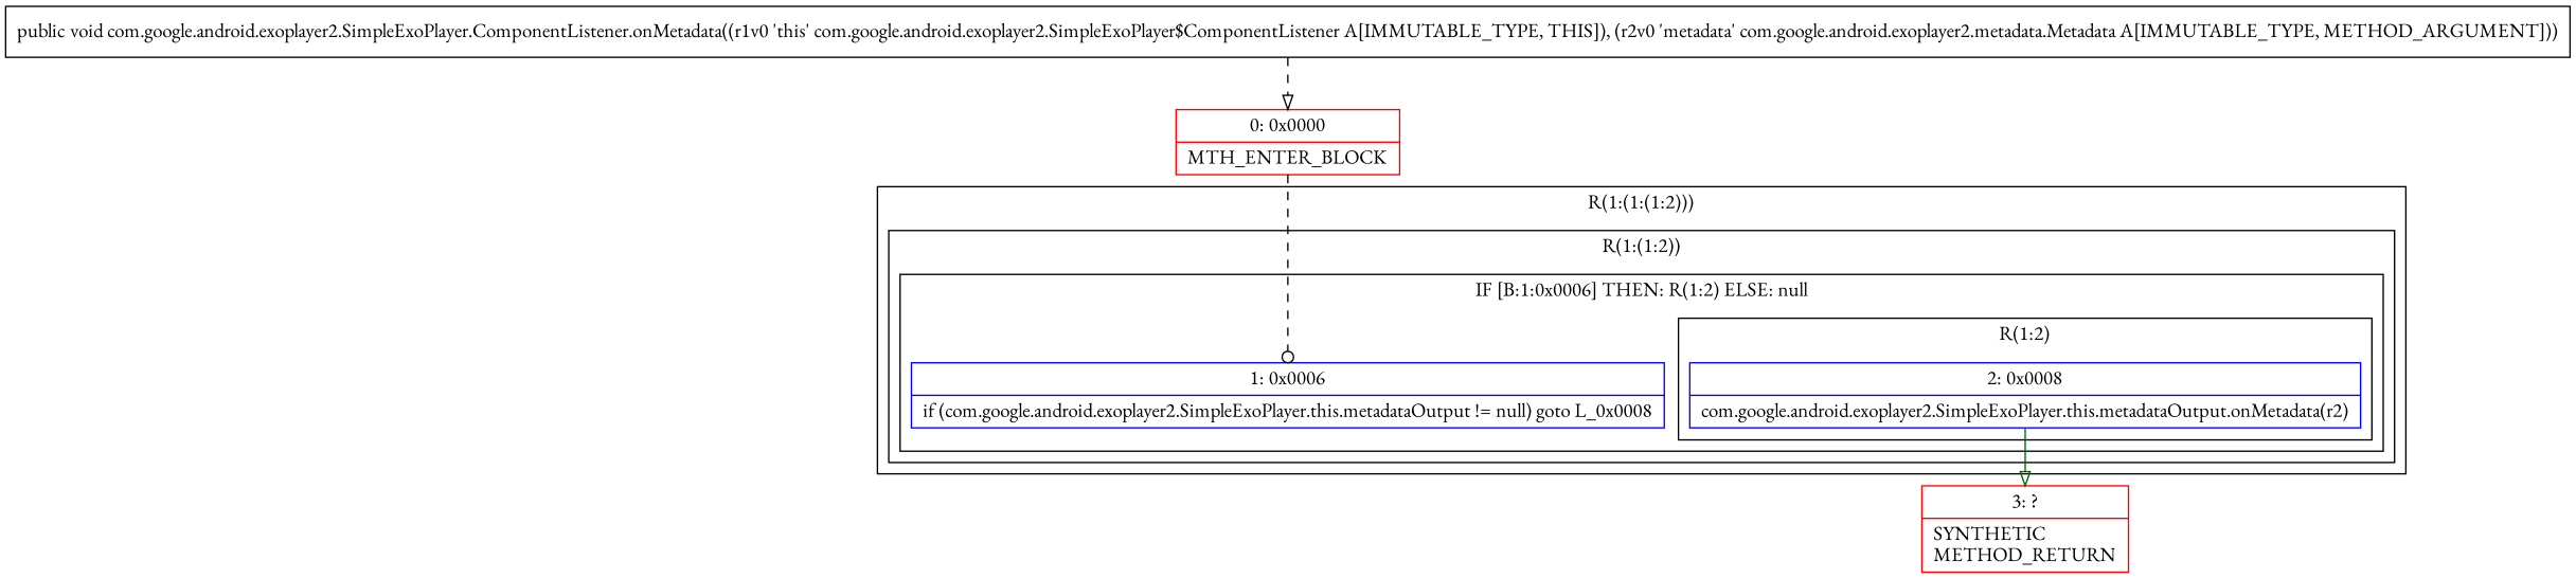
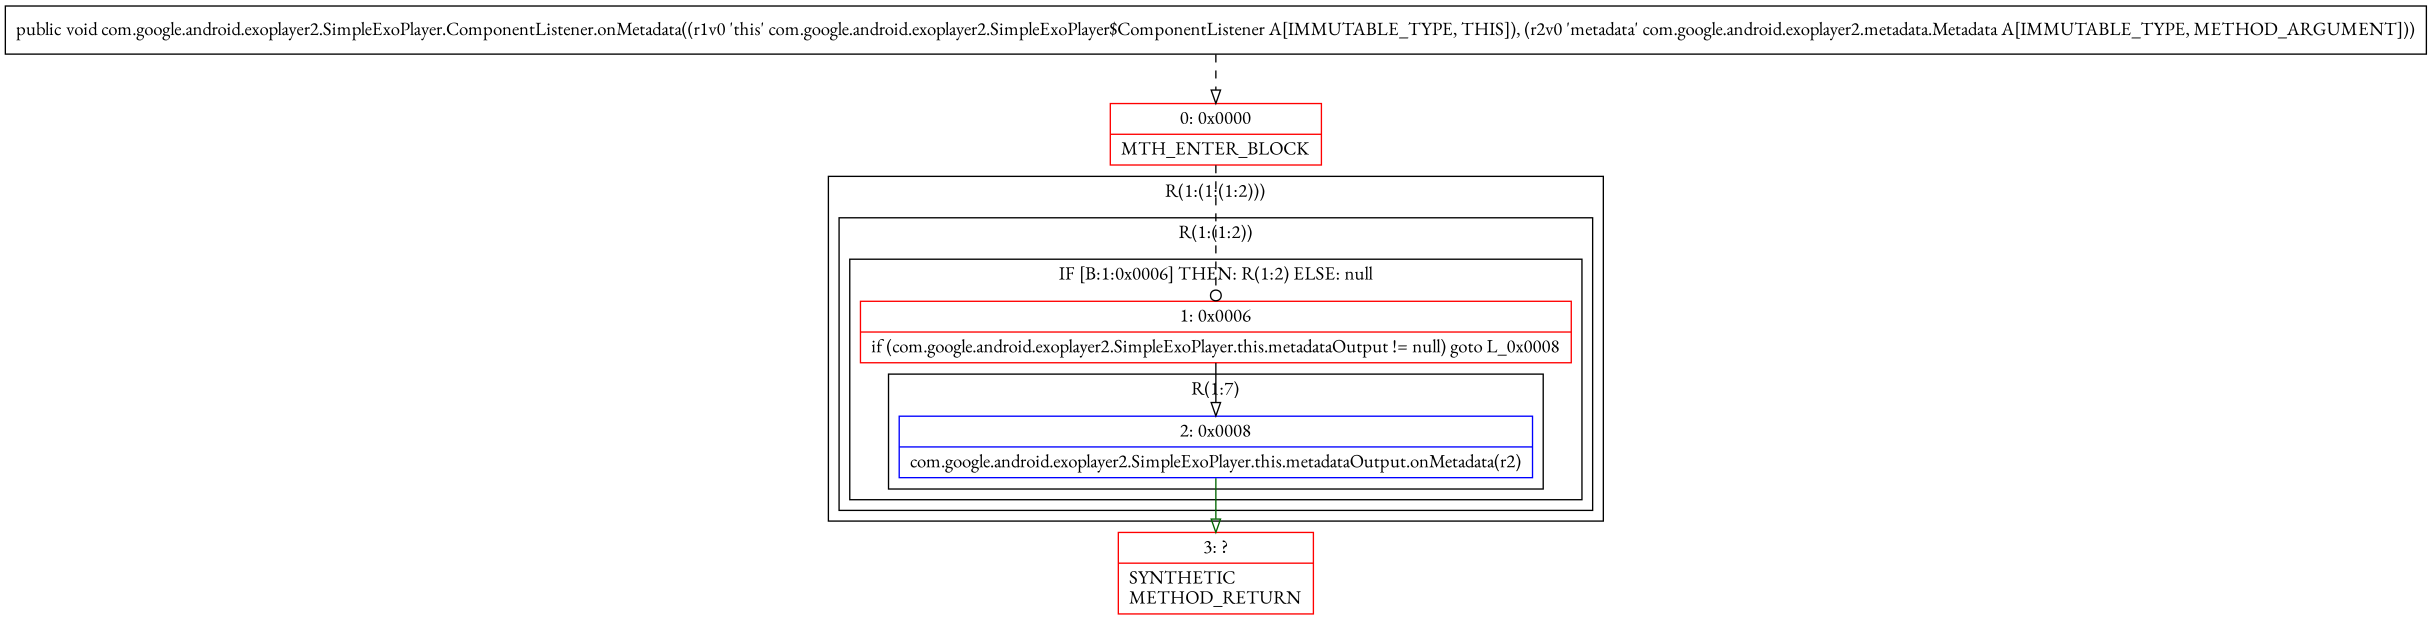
  digraph {
    fontname="EB Garamond"
    node [color=blue fontname="EB Garamond" shape=record]
    edge [arrowhead=onormal color=black fontname="EB Garamond" style=solid]
    n1 [label="{2\:\ 0x0008|com.google.android.exoplayer2.SimpleExoPlayer.this.metadataOutput.onMetadata(r2)\l}"]
-   n2 [label="{1\:\ 0x0006|if (com.google.android.exoplayer2.SimpleExoPlayer.this.metadataOutput != null) goto L_0x0008\l}"]
+   n2 [color=red label="{1\:\ 0x0006|if (com.google.android.exoplayer2.SimpleExoPlayer.this.metadataOutput != null) goto L_0x0008\l}"]
    n3 [color=red label="{3\:\ ?|SYNTHETIC\lMETHOD_RETURN\l}"]
    n4 [color=red label="{0\:\ 0x0000|MTH_ENTER_BLOCK\l}"]
    n5 [label="{public void com.google.android.exoplayer2.SimpleExoPlayer.ComponentListener.onMetadata((r1v0 'this' com.google.android.exoplayer2.SimpleExoPlayer$ComponentListener A[IMMUTABLE_TYPE, THIS]), (r2v0 'metadata' com.google.android.exoplayer2.metadata.Metadata A[IMMUTABLE_TYPE, METHOD_ARGUMENT])) }" color=""]
    subgraph cluster_1 {
      label="R(1:(1:(1:2)))"
      subgraph cluster_2 {
        label="R(1:(1:2))"
        subgraph cluster_3 {
          label="IF [B:1:0x0006] THEN: R(1:2) ELSE: null"
          n2
          subgraph cluster_4 {
-           label="R(1:2)"
+           label="R(1:7)"
            n1
          }
        }
      }
    }
    n1 -> n3 [color=darkgreen]
+   n2 -> n1
    n4 -> n2 [arrowhead=odot style=dashed]
    n5 -> n4 [style=dashed]
  }
